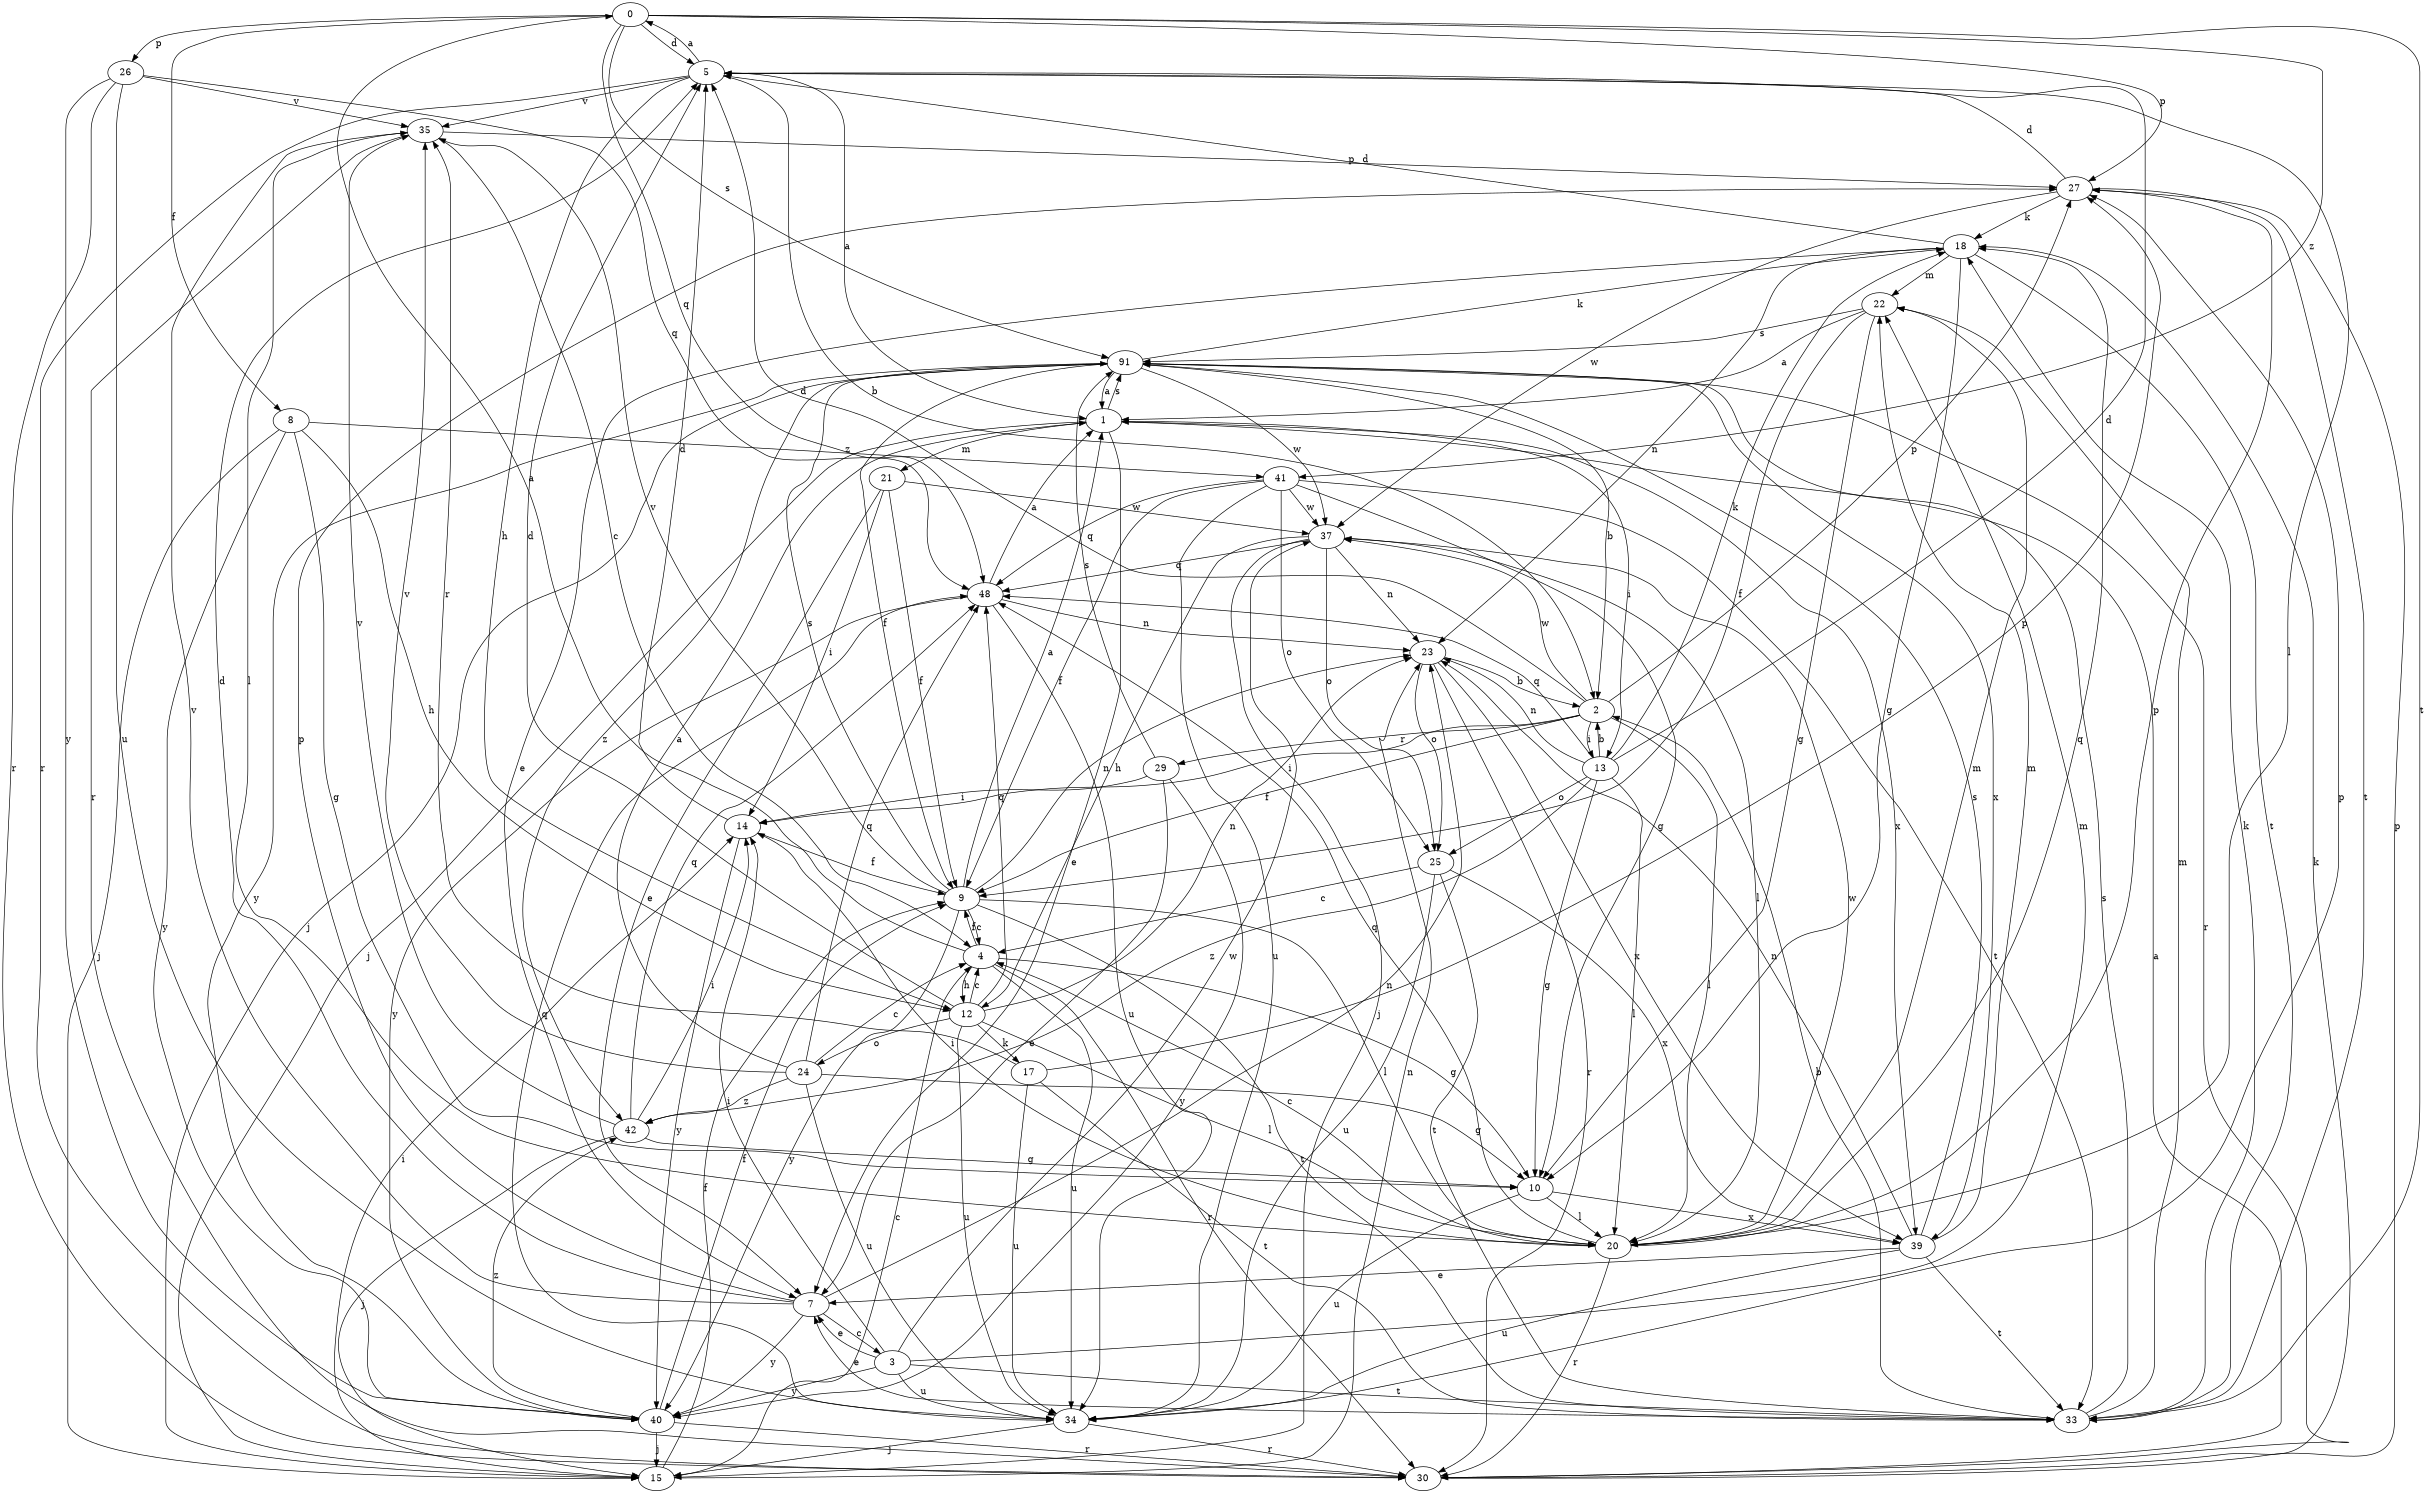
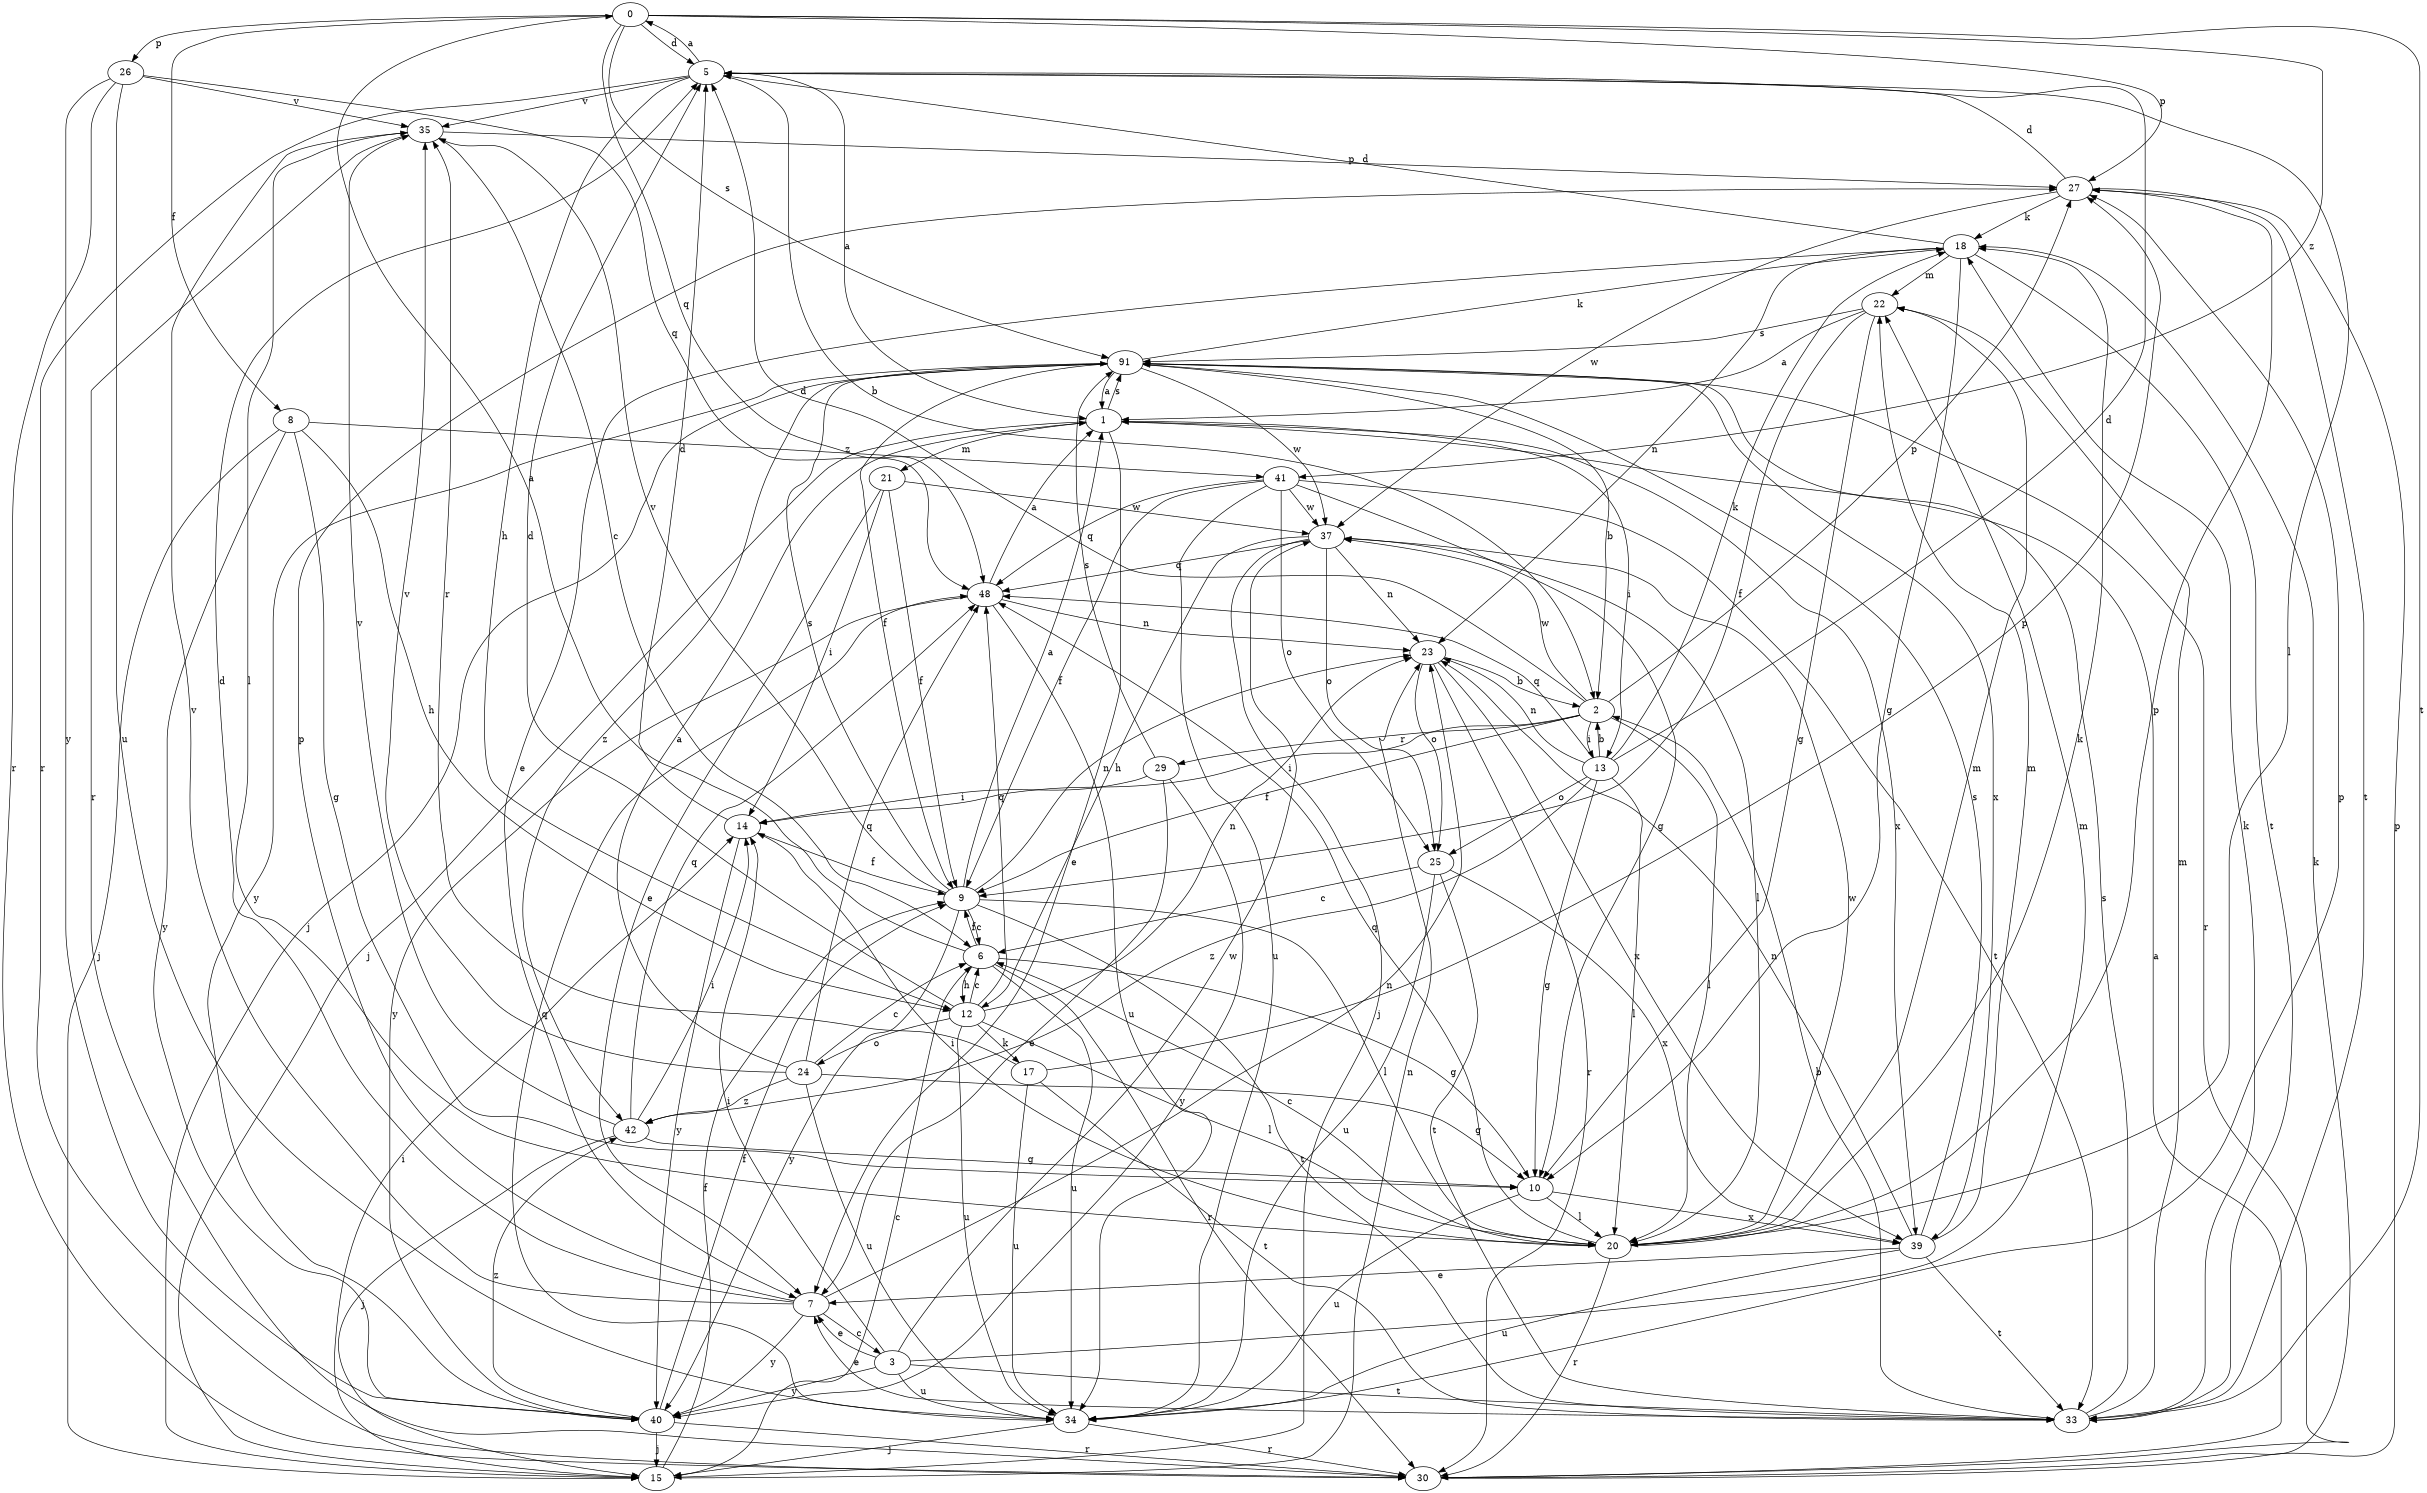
  strict digraph {
    0
    5
    8
    26
    27
    n6 [label=48]
    n7 [label=91]
    33
    41
    1
    2
    20
    12
    30
    35
    15
    40
    10
    34
    37
    18
    23
    39
    9
    42
    7
    22
    25
    13
    21
    3
    14
-   4
+   4 [label=6]
    29
    17
    24
    0 -> 5 [label=d]
    0 -> 8 [label=f]
    0 -> 26 [label=p]
    0 -> 27 [label=p]
    0 -> n6 [label=q]
    0 -> n7 [label=s]
    0 -> 33 [label=t]
    0 -> 41 [label=z]
    5 -> 0 [label=a]
    5 -> 1 [label=a]
    5 -> 2 [label=b]
    5 -> 20 [label=l]
    5 -> 12 [label=h]
    5 -> 30 [label=r]
    5 -> 35 [label=v]
    8 -> 41 [label=z]
    8 -> 12 [label=h]
    8 -> 15 [label=j]
    8 -> 40 [label=y]
    8 -> 10 [label=g]
    26 -> n6 [label=q]
    26 -> 30 [label=r]
    26 -> 35 [label=v]
    26 -> 40 [label=y]
    26 -> 34 [label=u]
    27 -> 5 [label=d]
    27 -> 33 [label=t]
    27 -> 37 [label=w]
    27 -> 18 [label=k]
    n6 -> 1 [label=a]
    n6 -> 40 [label=y]
    n6 -> 34 [label=u]
    n6 -> 23 [label=n]
    n7 -> 1 [label=a]
    n7 -> 2 [label=b]
    n7 -> 30 [label=r]
    n7 -> 15 [label=j]
    n7 -> 40 [label=y]
    n7 -> 37 [label=w]
    n7 -> 18 [label=k]
    n7 -> 39 [label=x]
    n7 -> 9 [label=f]
    n7 -> 42 [label=z]
    33 -> n7 [label=s]
    33 -> 2 [label=b]
    33 -> 18 [label=k]
    33 -> 7 [label=e]
    33 -> 22 [label=m]
    41 -> n6 [label=q]
    41 -> 33 [label=t]
    41 -> 10 [label=g]
    41 -> 34 [label=u]
    41 -> 37 [label=w]
    41 -> 9 [label=f]
    41 -> 25 [label=o]
    1 -> n7 [label=s]
    1 -> 15 [label=j]
    1 -> 39 [label=x]
    1 -> 7 [label=e]
    1 -> 13 [label=i]
    1 -> 21 [label=m]
    2 -> 5 [label=d]
    2 -> 27 [label=p]
    2 -> 20 [label=l]
    2 -> 37 [label=w]
    2 -> 9 [label=f]
    2 -> 13 [label=i]
    2 -> 14 [label=i]
    2 -> 29 [label=r]
    20 -> 27 [label=p]
    20 -> n6 [label=q]
    20 -> 30 [label=r]
    20 -> 37 [label=w]
-   20 -> 18 [label=q]
+   20 -> 18 [label=k]
    20 -> 22 [label=m]
    20 -> 14 [label=i]
    20 -> 4 [label=c]
    12 -> 5 [label=d]
    12 -> n6 [label=q]
    12 -> 20 [label=l]
    12 -> 34 [label=u]
    12 -> 23 [label=n]
    12 -> 4 [label=c]
    12 -> 17 [label=k]
    12 -> 24 [label=o]
    30 -> 27 [label=p]
    30 -> 1 [label=a]
    30 -> 18 [label=k]
    35 -> 27 [label=p]
    35 -> 20 [label=l]
    35 -> 30 [label=r]
    35 -> 4 [label=c]
    15 -> 23 [label=n]
    15 -> 9 [label=f]
    15 -> 14 [label=i]
    15 -> 4 [label=c]
    40 -> 30 [label=r]
    40 -> 15 [label=j]
    40 -> 9 [label=f]
    40 -> 42 [label=z]
    10 -> 20 [label=l]
    10 -> 34 [label=u]
    10 -> 39 [label=x]
    34 -> 27 [label=p]
    34 -> n6 [label=q]
    34 -> 30 [label=r]
    34 -> 15 [label=j]
    37 -> n6 [label=q]
    37 -> 20 [label=l]
    37 -> 12 [label=h]
    37 -> 15 [label=j]
    37 -> 23 [label=n]
    37 -> 25 [label=o]
    18 -> 5 [label=d]
    18 -> 33 [label=t]
    18 -> 10 [label=g]
    18 -> 23 [label=n]
    18 -> 7 [label=e]
    18 -> 22 [label=m]
    23 -> 2 [label=b]
    23 -> 30 [label=r]
    23 -> 39 [label=x]
    23 -> 25 [label=o]
    39 -> n7 [label=s]
    39 -> 33 [label=t]
    39 -> 34 [label=u]
    39 -> 23 [label=n]
    39 -> 7 [label=e]
    39 -> 22 [label=m]
    9 -> n7 [label=s]
    9 -> 33 [label=t]
    9 -> 1 [label=a]
    9 -> 20 [label=l]
    9 -> 35 [label=v]
    9 -> 40 [label=y]
    9 -> 23 [label=n]
    9 -> 4 [label=c]
    42 -> n6 [label=q]
    42 -> 35 [label=v]
    42 -> 15 [label=j]
    42 -> 10 [label=g]
    42 -> 14 [label=i]
    7 -> 5 [label=d]
    7 -> 27 [label=p]
    7 -> 35 [label=v]
    7 -> 40 [label=y]
    7 -> 23 [label=n]
    7 -> 3 [label=c]
    22 -> n7 [label=s]
    22 -> 1 [label=a]
    22 -> 10 [label=g]
    22 -> 9 [label=f]
    25 -> 33 [label=t]
    25 -> 34 [label=u]
    25 -> 39 [label=x]
    25 -> 4 [label=c]
    13 -> 5 [label=d]
    13 -> n6 [label=q]
    13 -> 2 [label=b]
    13 -> 20 [label=l]
    13 -> 10 [label=g]
    13 -> 18 [label=k]
    13 -> 23 [label=n]
    13 -> 42 [label=z]
    13 -> 25 [label=o]
    21 -> 37 [label=w]
    21 -> 9 [label=f]
    21 -> 7 [label=e]
    21 -> 14 [label=i]
    3 -> 33 [label=t]
    3 -> 40 [label=y]
    3 -> 34 [label=u]
    3 -> 37 [label=w]
    3 -> 7 [label=e]
    3 -> 22 [label=m]
    3 -> 14 [label=i]
    14 -> 5 [label=d]
    14 -> 40 [label=y]
    14 -> 9 [label=f]
    4 -> 0 [label=a]
    4 -> 12 [label=h]
    4 -> 30 [label=r]
    4 -> 10 [label=g]
    4 -> 34 [label=u]
    4 -> 9 [label=f]
    29 -> n7 [label=s]
    29 -> 40 [label=y]
    29 -> 7 [label=e]
    29 -> 14 [label=i]
    17 -> 27 [label=p]
    17 -> 33 [label=t]
    17 -> 35 [label=r]
    17 -> 34 [label=u]
    24 -> n6 [label=q]
    24 -> 1 [label=a]
    24 -> 35 [label=v]
    24 -> 10 [label=g]
    24 -> 34 [label=u]
    24 -> 42 [label=z]
    24 -> 4 [label=c]
  }
